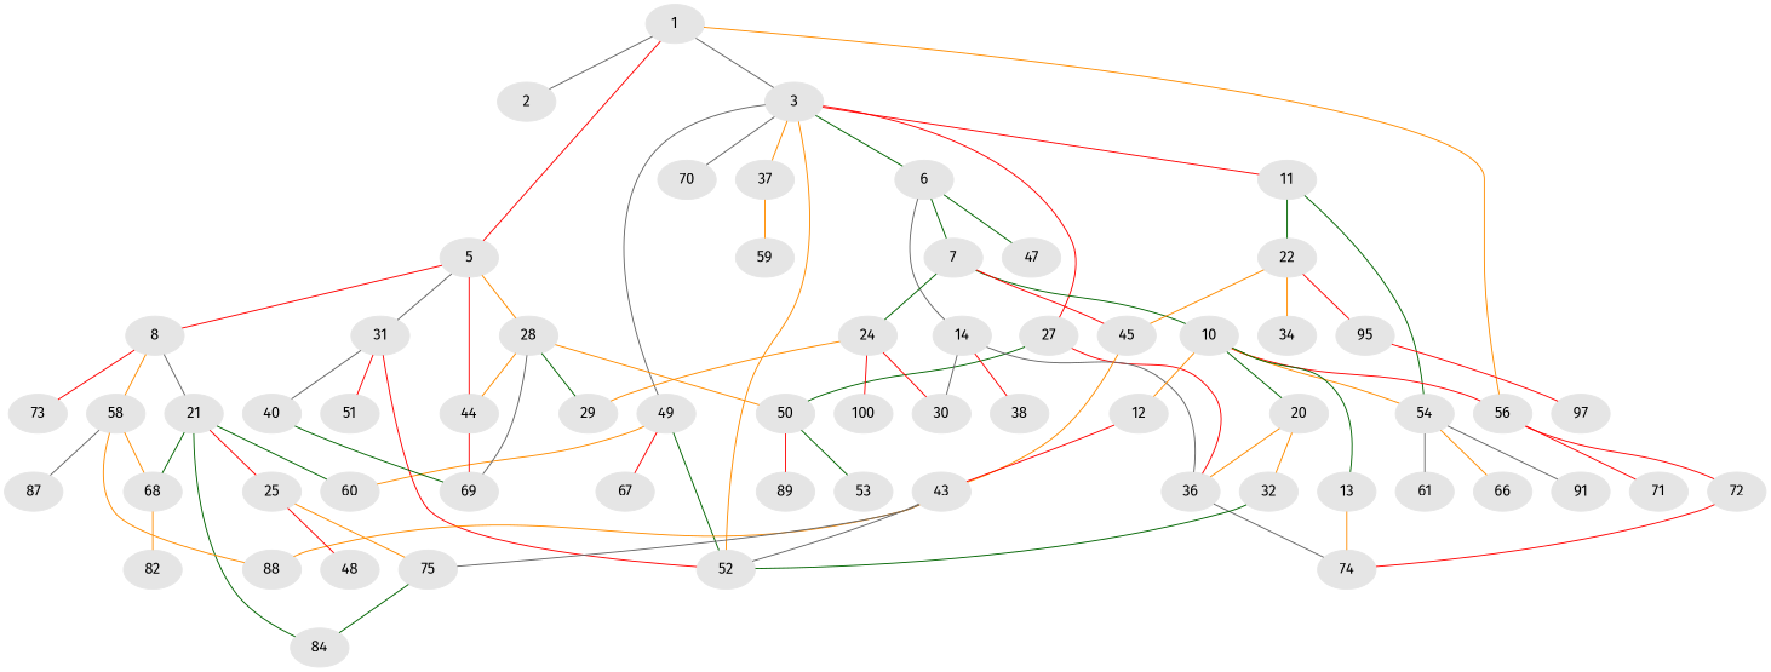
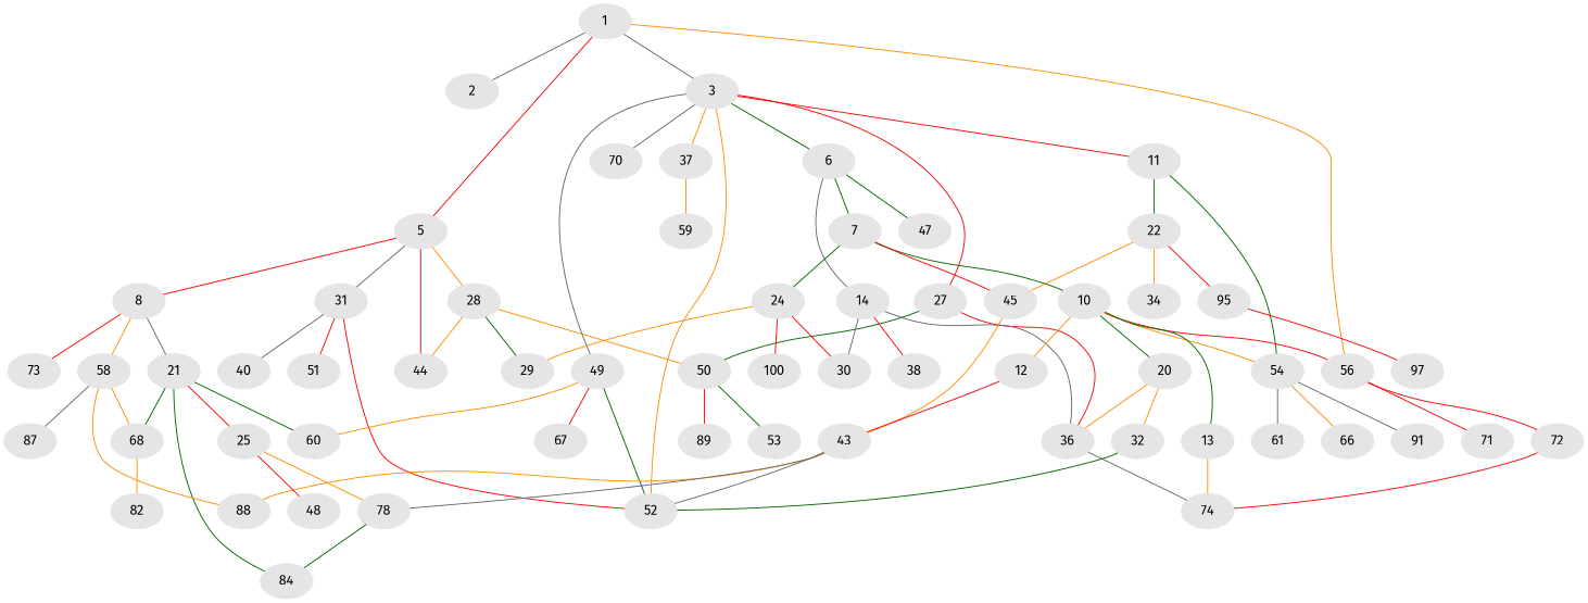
  graph {
    fontname="Fira Sans"
    node [color=gray90 fontname="Fira Sans" style=filled]
    edge [color=red fontname="Fira Sans"]
    1 [super="+43"]
    2 [super="+16"]
    3 [super="+4"]
    5
    56 [super="+96"]
    6 [super="+17"]
    11 [super="+26"]
    27 [super="+35"]
    37 [super="+86"]
    49 [super="+63"]
    52 [super="+76"]
    70
    8 [super="+19"]
    28 [super="+39"]
    31 [super="+41"]
    44 [super="+78"]
    71
    72
    7 [super="+9"]
    14 [super="+18"]
    47
    54 [super="+57"]
    22 [super="+93"]
    36 [super="+85"]
    50 [super="+77"]
    59
    60 [super="+99"]
    67
    21 [super="+23"]
    58 [super="+80"]
    73
    29 [super="+65"]
-   69
    40 [super="+42"]
    51
    10 [super="+15"]
    24 [super="+90"]
    45 [super="+64"]
    30
    38
    12 [super="+94"]
    13 [super="+33"]
    20 [super="+81"]
    100
    n45 [label=43 super="+83"]
    25 [super="+62"]
    68 [super="+92"]
    84
    88
    87
    74 [super="+98"]
    32 [super="+79"]
    61
    66
    91
    34
    95
-   75
+   75 [label=78]
    48
    82
    97
    53
    89
    1 -- 2 [color=gray40]
    1 -- 3 [color=gray40]
    1 -- 5
    1 -- 56 [color=darkorange]
    3 -- 6 [color=darkgreen]
    3 -- 11
    3 -- 27
    3 -- 37 [color=darkorange]
    3 -- 49 [color=gray40]
    3 -- 52 [color=darkorange]
    3 -- 70 [color=gray40]
    5 -- 8
    5 -- 28 [color=darkorange]
    5 -- 31 [color=gray40]
    5 -- 44
    56 -- 71
    56 -- 72
    6 -- 7 [color=darkgreen]
    6 -- 14 [color=gray40]
    6 -- 47 [color=darkgreen]
    11 -- 54 [color=darkgreen]
    11 -- 22 [color=darkgreen]
    27 -- 36
    27 -- 50 [color=darkgreen]
    37 -- 59 [color=darkorange]
    49 -- 52 [color=darkgreen]
    49 -- 60 [color=darkorange]
    49 -- 67 [weight=2]
    8 -- 21 [color=gray40]
    8 -- 58 [color=darkorange]
    8 -- 73
    28 -- 44 [color=darkorange]
    28 -- 50 [color=darkorange]
    28 -- 29 [color=darkgreen]
-   28 -- 69 [color=gray40]
    31 -- 52
    31 -- 40 [color=gray40]
    31 -- 51
-   44 -- 69
    72 -- 74
    7 -- 10 [color=darkgreen weight=2]
    7 -- 24 [color=darkgreen]
    7 -- 45
    14 -- 36 [color=gray40]
    14 -- 30 [color=gray40]
    14 -- 38
    54 -- 61 [color=gray40]
    54 -- 66 [color=darkorange]
    54 -- 91 [color=gray40]
    22 -- 45 [color=darkorange]
    22 -- 34 [color=darkorange]
    22 -- 95
    36 -- 74 [color=gray40]
    50 -- 53 [color=darkgreen]
    50 -- 89
    21 -- 60 [color=darkgreen]
    21 -- 25
    21 -- 68 [color=darkgreen]
    21 -- 84 [color=darkgreen]
    58 -- 68 [color=darkorange]
    58 -- 88 [color=darkorange]
    58 -- 87 [color=gray40]
-   40 -- 69 [color=darkgreen]
    10 -- 56
    10 -- 54 [color=darkorange]
    10 -- 12 [color=darkorange]
    10 -- 13 [color=darkgreen]
    10 -- 20 [color=darkgreen]
    24 -- 29 [color=darkorange]
    24 -- 30
    24 -- 100
    45 -- n45 [color=darkorange]
    12 -- n45
    13 -- 74 [color=darkorange]
    20 -- 36 [color=darkorange]
    20 -- 32 [color=darkorange]
    n45 -- 52 [color=gray40]
    n45 -- 88 [color=darkorange]
    n45 -- 75 [color=gray40]
    25 -- 75 [color=darkorange]
    25 -- 48
    68 -- 82 [color=darkorange]
    32 -- 52 [color=darkgreen]
    95 -- 97
    75 -- 84 [color=darkgreen]
  }
